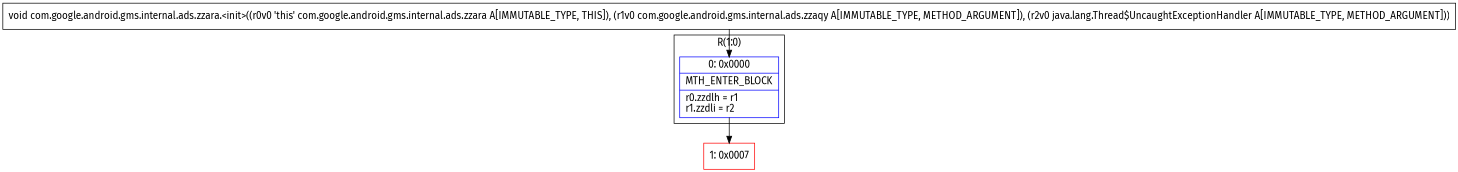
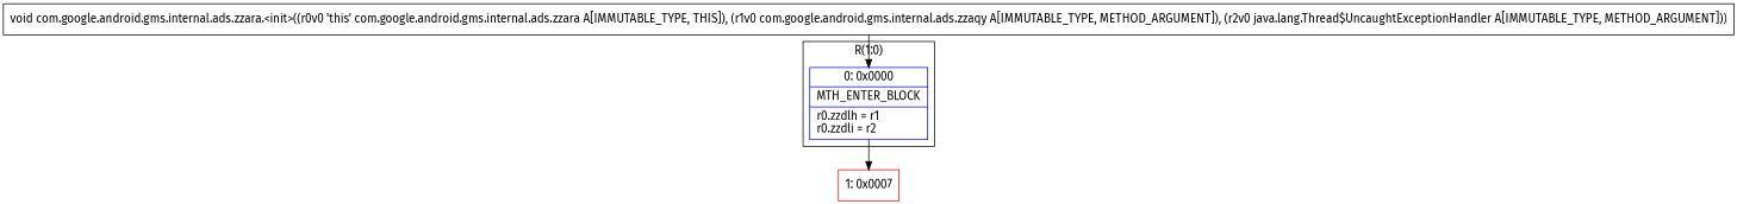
  digraph {
    fontname="Fira Sans"
    node [shape=record fontname="Fira Sans"]
    edge [fontname="Fira Sans"]
-   n1 [color=blue label="{0\:\ 0x0000|MTH_ENTER_BLOCK\l|r0.zzdlh = r1\lr1.zzdli = r2\l}"]
+   n1 [color=blue label="{0\:\ 0x0000|MTH_ENTER_BLOCK\l|r0.zzdlh = r1\lr0.zzdli = r2\l}"]
    n2 [color=red label="{1\:\ 0x0007}"]
    n3 [label="{void com.google.android.gms.internal.ads.zzara.\<init\>((r0v0 'this' com.google.android.gms.internal.ads.zzara A[IMMUTABLE_TYPE, THIS]), (r1v0 com.google.android.gms.internal.ads.zzaqy A[IMMUTABLE_TYPE, METHOD_ARGUMENT]), (r2v0 java.lang.Thread$UncaughtExceptionHandler A[IMMUTABLE_TYPE, METHOD_ARGUMENT])) }"]
    subgraph cluster_1 {
      label="R(1:0)"
      n1
    }
    n1 -> n2
    n3 -> n1
  }
